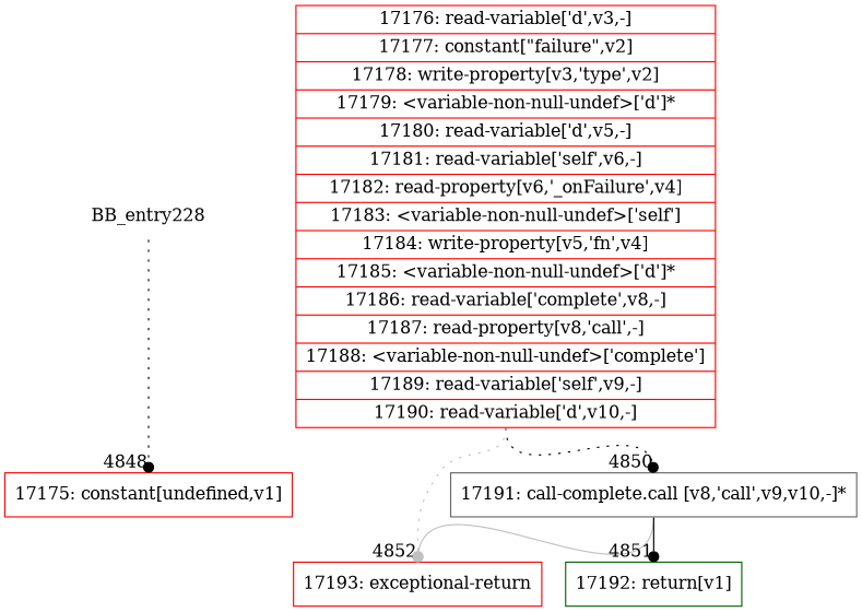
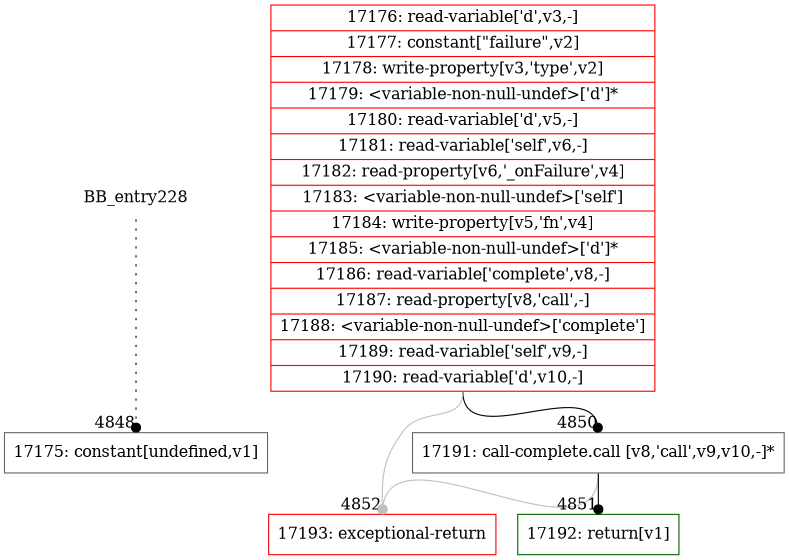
  digraph {
    rankdir=TD
    node [color=darkgreen shape=record]
    edge [arrowhead=dot headport=n style=solid tailport=s]
    BB_entry228 [shape=none]
-   n2 [color=red label="{17175: constant[undefined,v1]}"]
+   n2 [color=gray40 label="{17175: constant[undefined,v1]}"]
    n3 [color=red label="{17176: read-variable['d',v3,-]|17177: constant[\"failure\",v2]|17178: write-property[v3,'type',v2]|17179: \<variable-non-null-undef\>['d']*|17180: read-variable['d',v5,-]|17181: read-variable['self',v6,-]|17182: read-property[v6,'_onFailure',v4]|17183: \<variable-non-null-undef\>['self']|17184: write-property[v5,'fn',v4]|17185: \<variable-non-null-undef\>['d']*|17186: read-variable['complete',v8,-]|17187: read-property[v8,'call',-]|17188: \<variable-non-null-undef\>['complete']|17189: read-variable['self',v9,-]|17190: read-variable['d',v10,-]}"]
    n4 [color=gray40 label="{17191: call-complete.call [v8,'call',v9,v10,-]*}"]
    n5 [color=red label="{17193: exceptional-return}"]
    n6 [label="{17192: return[v1]}"]
    BB_entry228 -> n2 [headlabel="    4848" style=dotted]
-   n3 -> n4 [headlabel="      4850" style=dotted]
-   n3 -> n5 [color=gray headlabel="      4852" style=dotted]
+   n3 -> n4 [headlabel="      4850"]
+   n3 -> n5 [color=gray headlabel="      4852"]
    n4 -> n5 [color=gray]
    n4 -> n6 [headlabel="      4851"]
  }
